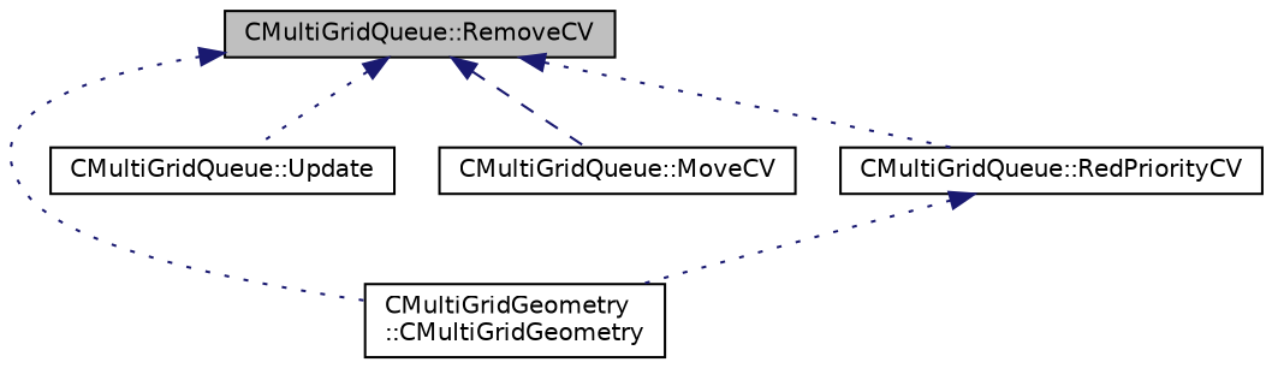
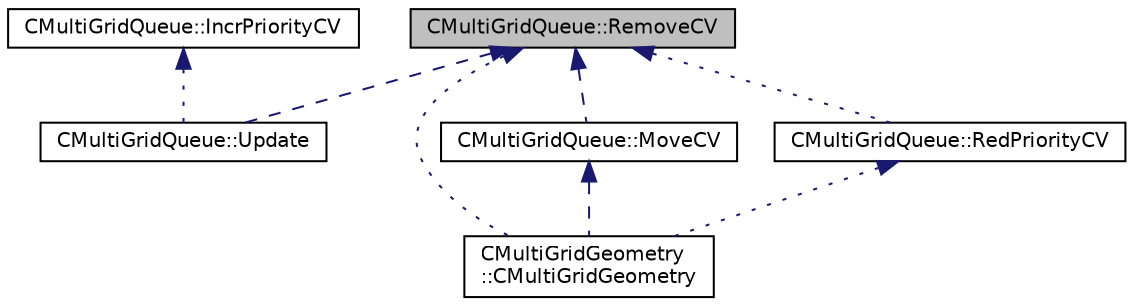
  digraph {
    rankdir=TB
    node [color=black fillcolor=white fontname=Helvetica fontsize=10 shape=record style=filled]
    edge [color=midnightblue dir=back fontname=Helvetica fontsize=10 labelfontname=Helvetica labelfontsize=10 style=dotted]
    n1 [fillcolor=grey75 fontcolor=black height=0.2 label="CMultiGridQueue::RemoveCV" width=0.4]
    n2 [height=0.2 label="CMultiGridGeometry\l::CMultiGridGeometry" width=0.4]
    n3 [height=0.2 label="CMultiGridQueue::Update" width=0.4]
    n4 [height=0.2 label="CMultiGridQueue::MoveCV" width=0.4]
    n5 [height=0.2 label="CMultiGridQueue::RedPriorityCV" width=0.4]
+   n6 [height=0.2 label="CMultiGridQueue::IncrPriorityCV" width=0.4]
    n1 -> n2
-   n1 -> n3
+   n1 -> n3 [style=dashed]
    n1 -> n4 [style=dashed]
    n1 -> n5
+   n4 -> n2 [style=dashed]
    n5 -> n2
+   n6 -> n3
  }
